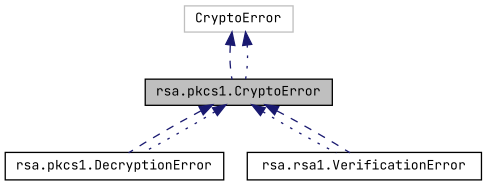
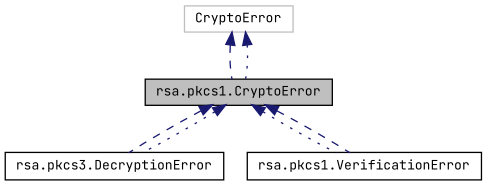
  digraph {
    fontname="JetBrains Mono"
    node [color=black fillcolor=white fontname="JetBrains Mono" fontsize=10 shape=record style=filled]
    edge [color=midnightblue dir=back fontname="JetBrains Mono" fontsize=10 labelfontname=Helvetica labelfontsize=10 style=dashed]
    n1 [fillcolor=grey75 fontcolor=black height=0.2 label="rsa.pkcs1.CryptoError" width=0.4]
-   n2 [height=0.2 label="rsa.pkcs1.DecryptionError" width=0.4]
-   n3 [height=0.2 label="rsa.rsa1.VerificationError" width=0.4]
+   n2 [height=0.2 label="rsa.pkcs3.DecryptionError" width=0.4]
+   n3 [height=0.2 label="rsa.pkcs1.VerificationError" width=0.4]
    n4 [color=grey75 height=0.2 label=CryptoError width=0.4]
    n1 -> n2
    n1 -> n2 [style=dotted]
    n1 -> n3 [style=dotted]
    n1 -> n3
    n4 -> n1
    n4 -> n1 [style=dotted]
  }
